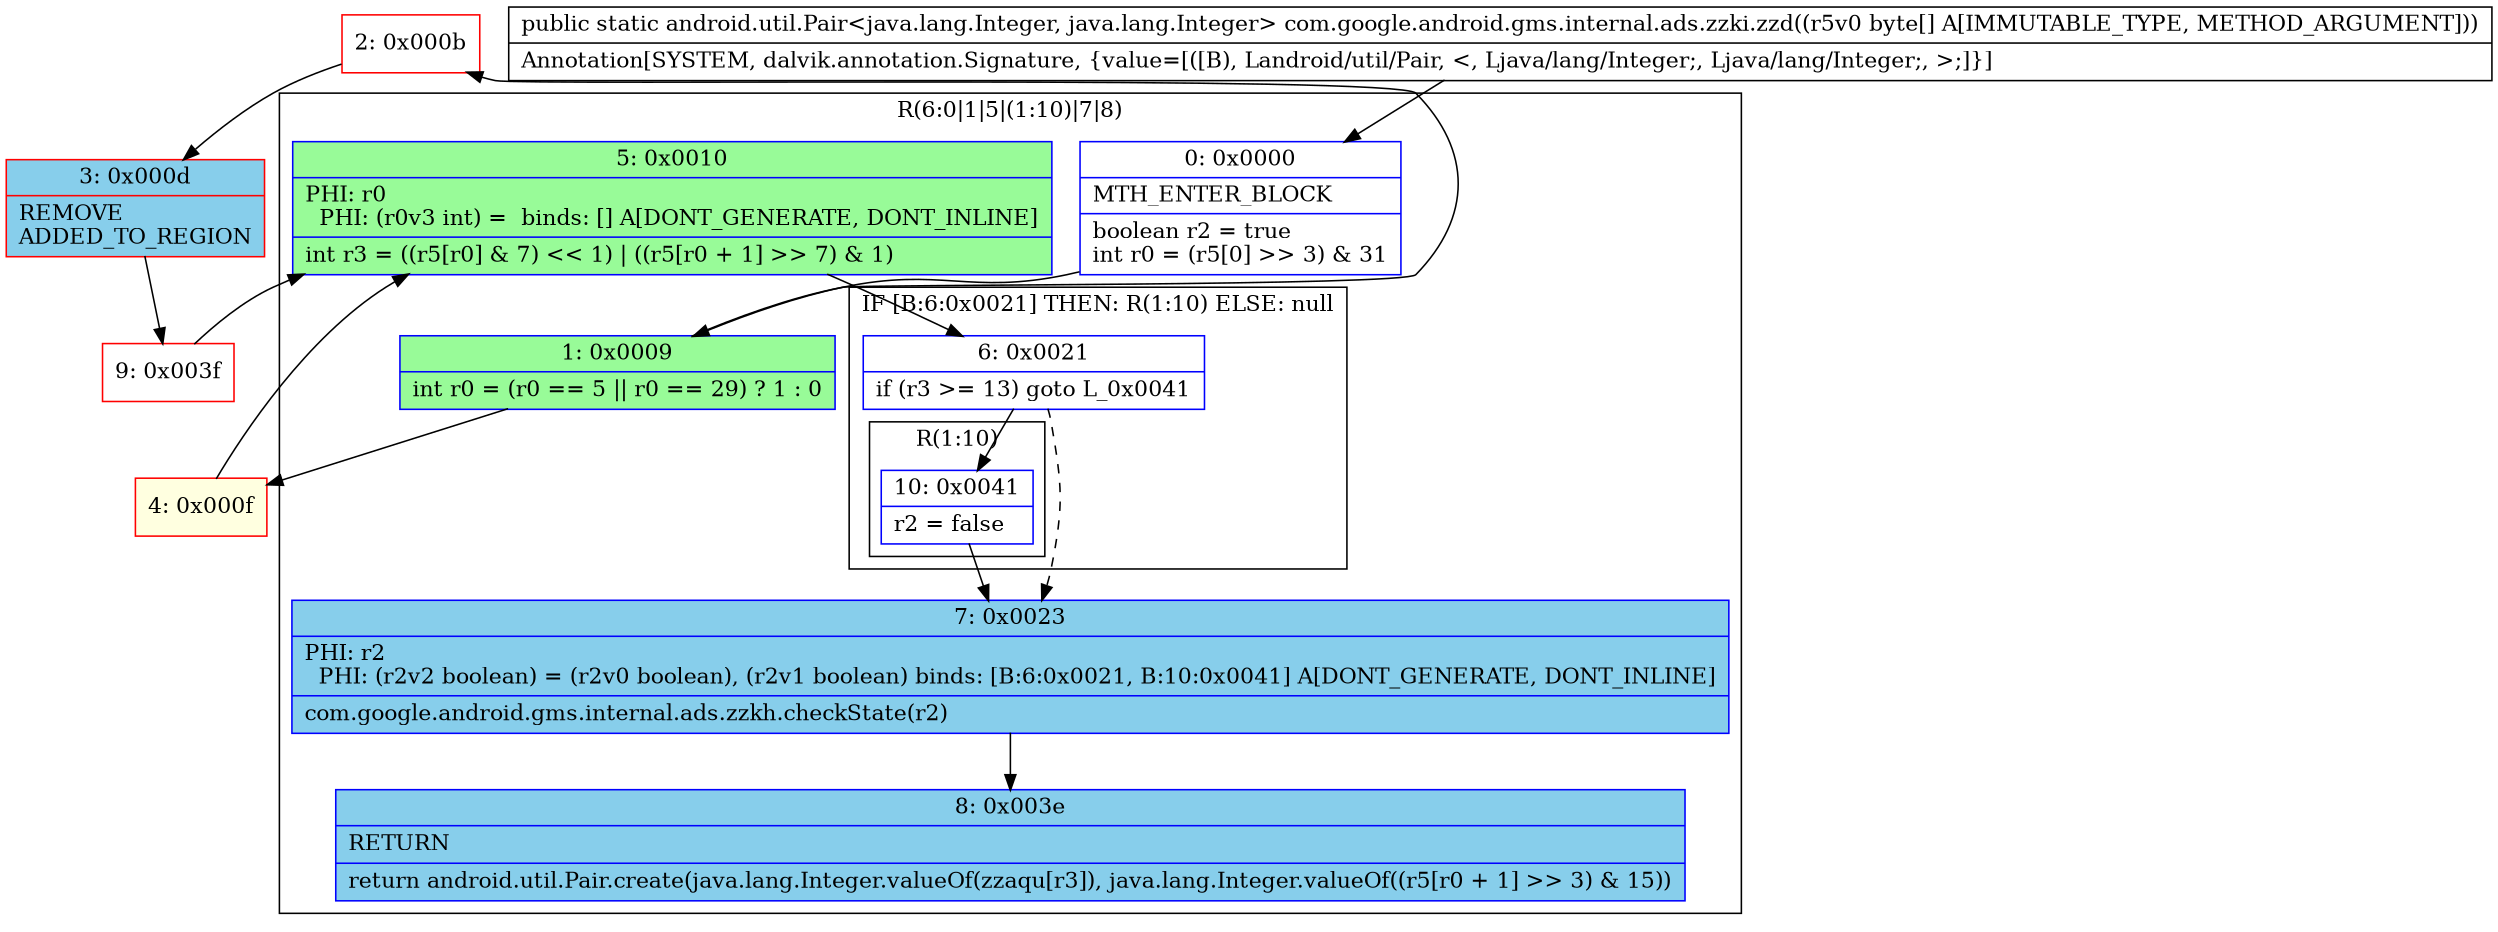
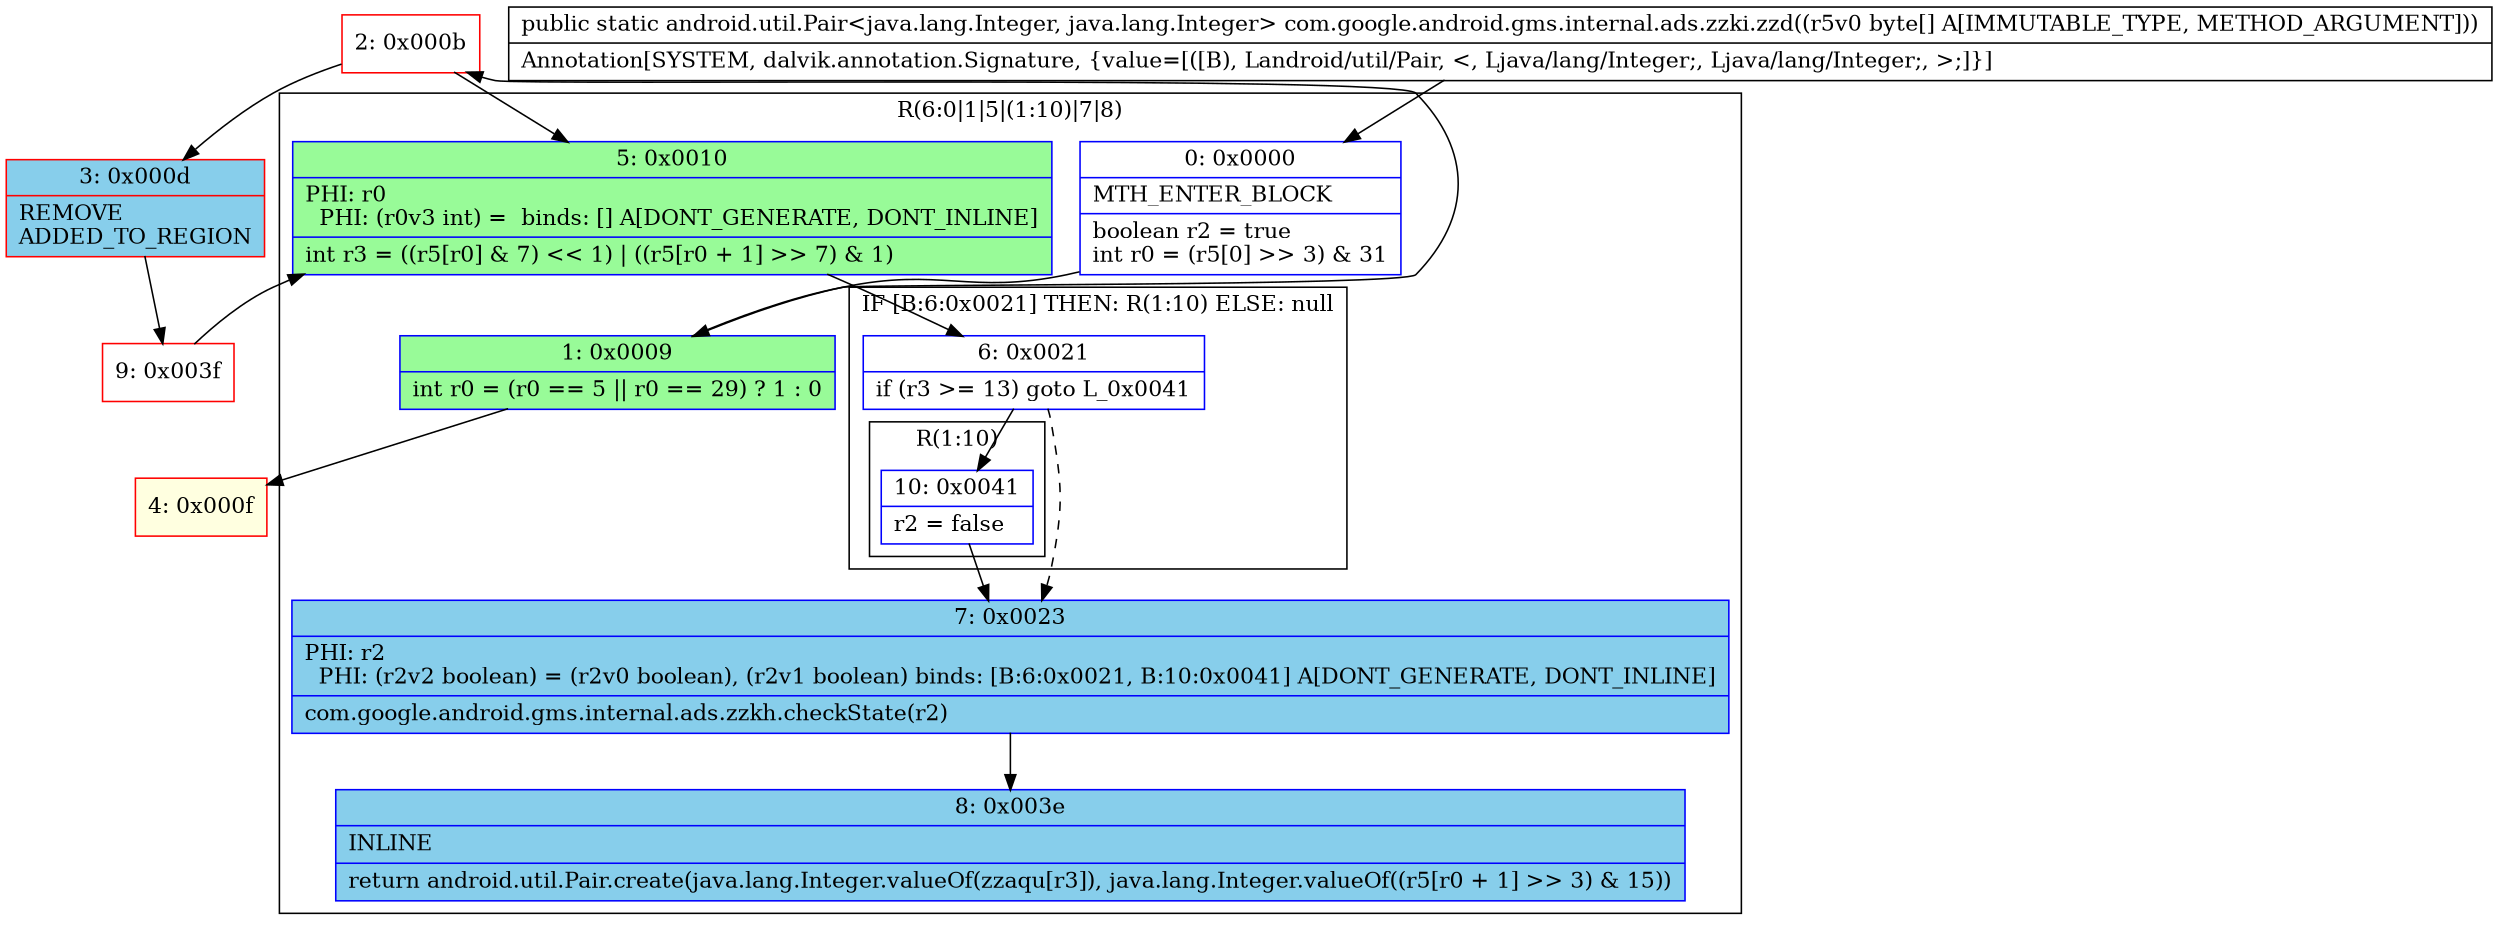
  digraph {
    node [color=blue fillcolor=white shape=record style=filled]
    n1 [label="{10\:\ 0x0041|r2 = false\l}"]
    n2 [label="{6\:\ 0x0021|if (r3 \>= 13) goto L_0x0041\l}"]
    n3 [label="{0\:\ 0x0000|MTH_ENTER_BLOCK\l|boolean r2 = true\lint r0 = (r5[0] \>\> 3) & 31\l}"]
    n4 [fillcolor=palegreen label="{1\:\ 0x0009|int r0 = (r0 == 5 \|\| r0 == 29) ? 1 : 0\l}"]
    n5 [fillcolor=palegreen label="{5\:\ 0x0010|PHI: r0 \l  PHI: (r0v3 int) =  binds: [] A[DONT_GENERATE, DONT_INLINE]\l|int r3 = ((r5[r0] & 7) \<\< 1) \| ((r5[r0 + 1] \>\> 7) & 1)\l}"]
    n6 [fillcolor=skyblue label="{7\:\ 0x0023|PHI: r2 \l  PHI: (r2v2 boolean) = (r2v0 boolean), (r2v1 boolean) binds: [B:6:0x0021, B:10:0x0041] A[DONT_GENERATE, DONT_INLINE]\l|com.google.android.gms.internal.ads.zzkh.checkState(r2)\l}"]
-   n7 [fillcolor=skyblue label="{8\:\ 0x003e|RETURN\l|return android.util.Pair.create(java.lang.Integer.valueOf(zzaqu[r3]), java.lang.Integer.valueOf((r5[r0 + 1] \>\> 3) & 15))\l}"]
+   n7 [fillcolor=skyblue label="{8\:\ 0x003e|INLINE\l|return android.util.Pair.create(java.lang.Integer.valueOf(zzaqu[r3]), java.lang.Integer.valueOf((r5[r0 + 1] \>\> 3) & 15))\l}"]
    n8 [color=red label="{2\:\ 0x000b}"]
    n9 [color=red fillcolor=lightyellow label="{4\:\ 0x000f}"]
    n10 [color=red fillcolor=skyblue label="{3\:\ 0x000d|REMOVE\lADDED_TO_REGION\l}"]
    n11 [color=red label="{9\:\ 0x003f}"]
    n12 [label="{public static android.util.Pair\<java.lang.Integer, java.lang.Integer\> com.google.android.gms.internal.ads.zzki.zzd((r5v0 byte[] A[IMMUTABLE_TYPE, METHOD_ARGUMENT]))  | Annotation[SYSTEM, dalvik.annotation.Signature, \{value=[([B), Landroid\/util\/Pair, \<, Ljava\/lang\/Integer;, Ljava\/lang\/Integer;, \>;]\}]\l}" color=""]
    subgraph cluster_1 {
      label="R(6:0|1|5|(1:10)|7|8)"
      n3
      n4
      n5
      n6
      n7
      subgraph cluster_2 {
        label="IF [B:6:0x0021] THEN: R(1:10) ELSE: null"
        n2
        subgraph cluster_3 {
          label="R(1:10)"
          n1
        }
      }
    }
    n1 -> n6
    n2 -> n1
    n2 -> n6 [style=dashed]
    n3 -> n4
    n4 -> n8
    n4 -> n9
    n5 -> n2
    n6 -> n7
    n8 -> n10
-   n9 -> n5
+   n8 -> n5
    n10 -> n11
    n11 -> n5
    n12 -> n3
  }
